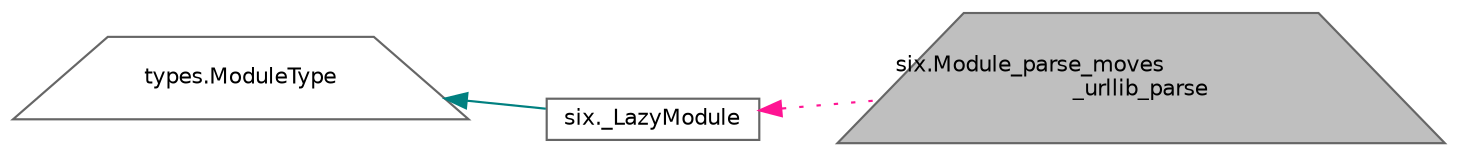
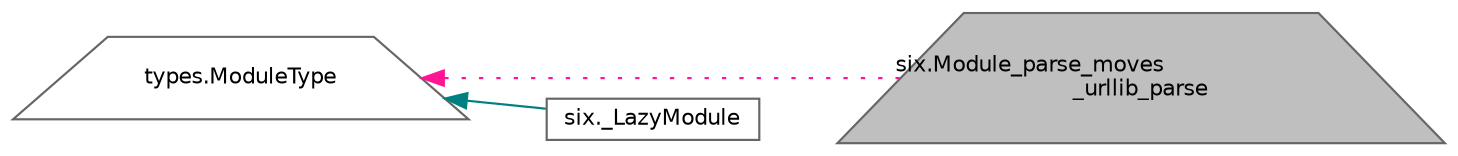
  digraph {
    rankdir=LR
    node [color=gray40 fillcolor=white fontname=Helvetica fontsize=10 shape=trapezium style=filled]
    edge [dir=back fontname=Helvetica fontsize=10 labelfontname=Helvetica labelfontsize=10]
    n1 [fillcolor=grey75 fontcolor=black height=0.2 label="six.Module_parse_moves\l_urllib_parse" width=0.4]
    n2 [height=0.2 label="six._LazyModule" shape=box width=0.4]
    n3 [height=0.2 label="types.ModuleType" width=0.4]
-   n2 -> n1 [color=deeppink style=dotted]
+   n3 -> n1 [color=deeppink style=dotted]
    n3 -> n2 [color=teal style=solid]
  }
